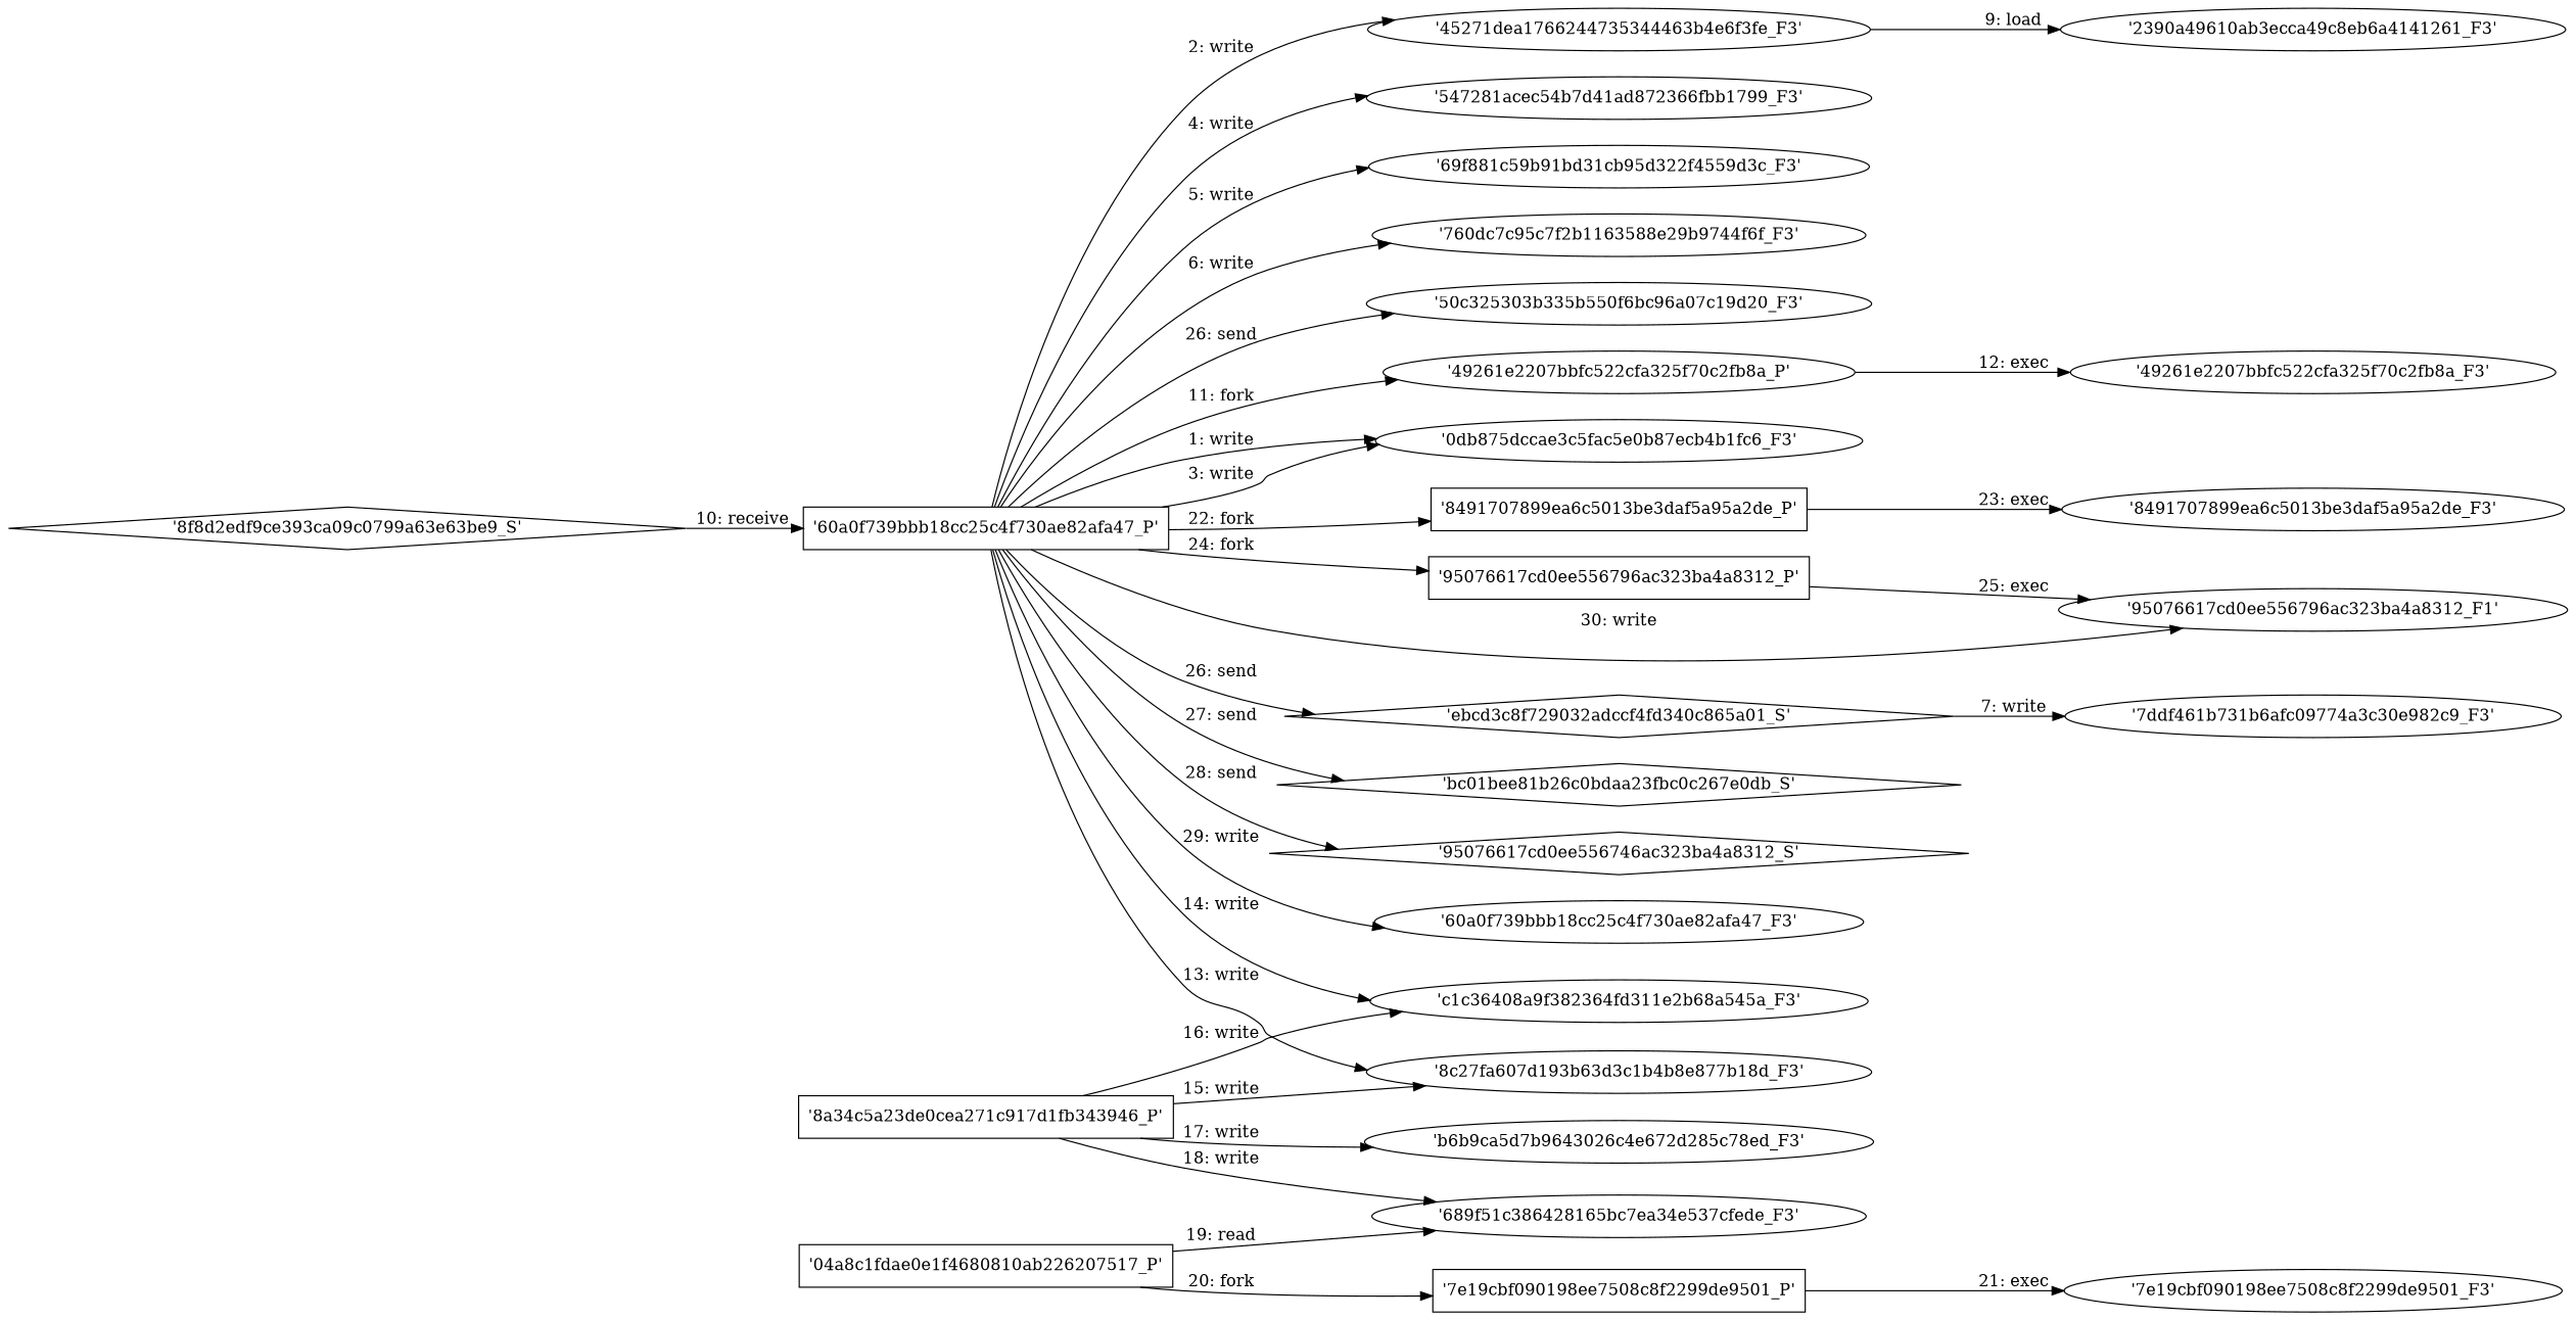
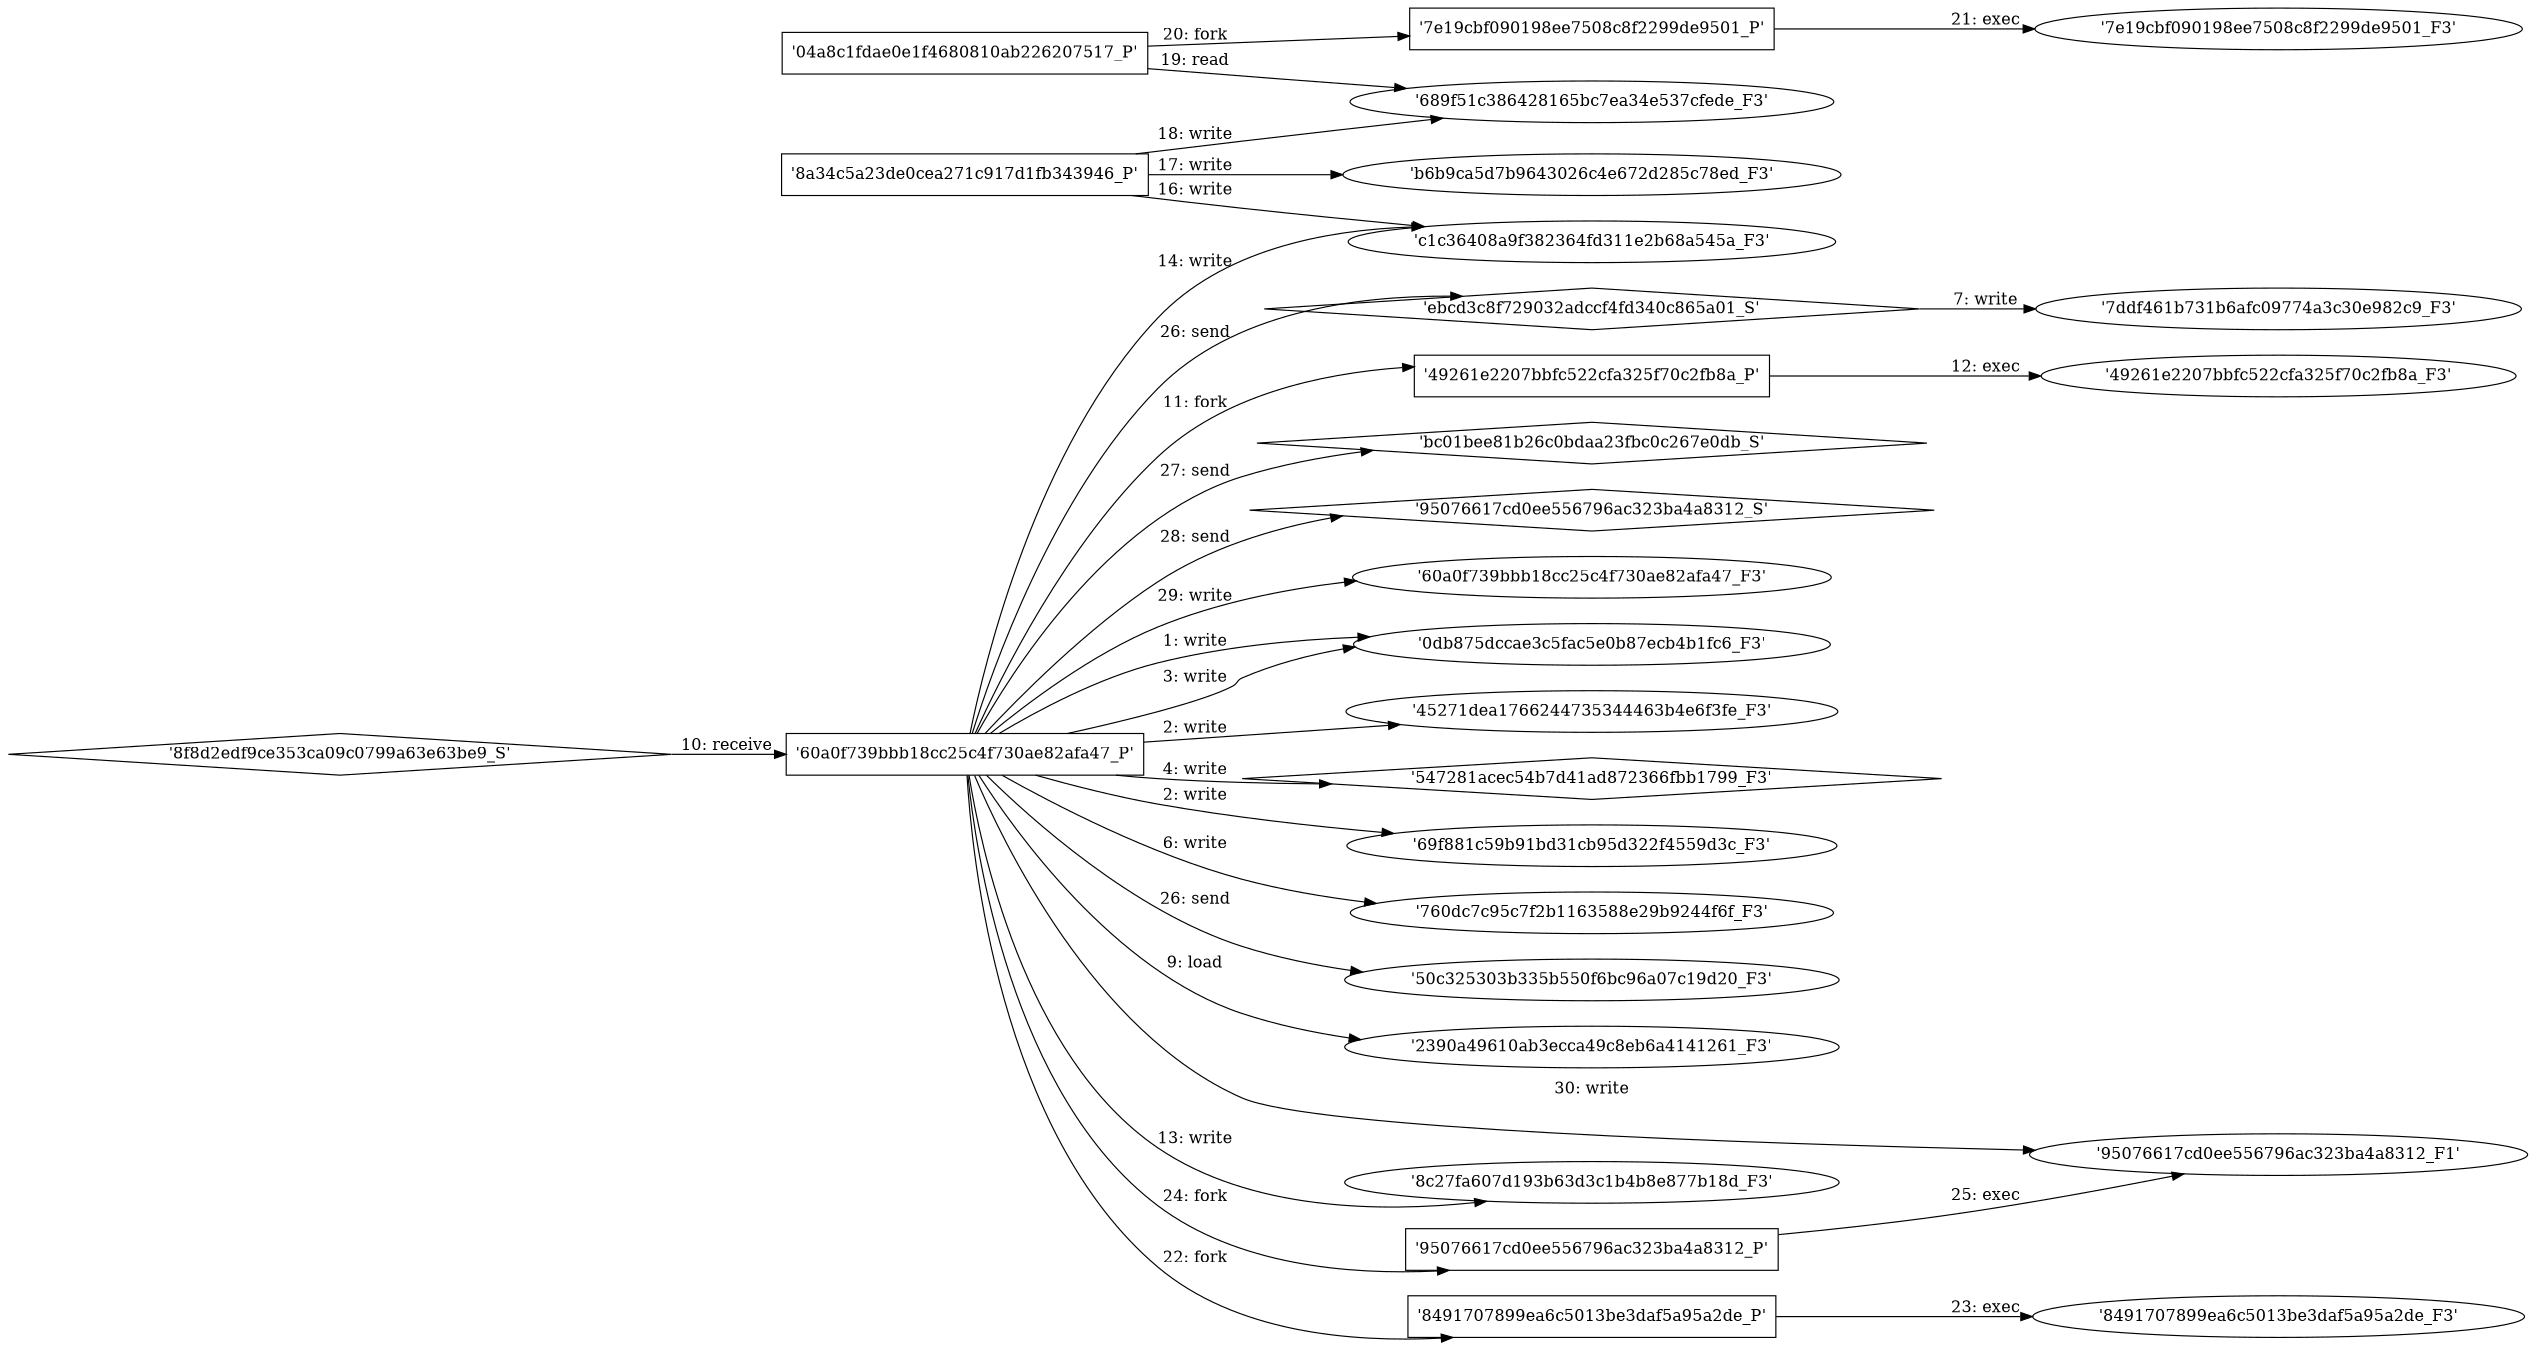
  digraph {
    engine=neato
    fixedsize=false
    fontsize=10
    nodesep=0.3
    rankdir=LR
    ranksep=0
    splines=true
    node [node_type=file shape=ellipse]
    "'60a0f739bbb18cc25c4f730ae82afa47_P'" [node_type=Process shape=box]
    "'0db875dccae3c5fac5e0b87ecb4b1fc6_F3'"
    "'45271dea1766244735344463b4e6f3fe_F3'"
-   "'547281acec54b7d41ad872366fbb1799_F3'"
+   "'547281acec54b7d41ad872366fbb1799_F3'" [shape=diamond]
    "'69f881c59b91bd31cb95d322f4559d3c_F3'"
-   "'760dc7c95c7f2b1163588e29b9244f6f_F3'" [label="'760dc7c95c7f2b1163588e29b9744f6f_F3'"]
+   "'760dc7c95c7f2b1163588e29b9244f6f_F3'"
    "'50c325303b335b550f6bc96a07c19d20_F3'"
    "'2390a49610ab3ecca49c8eb6a4141261_F3'"
-   "'49261e2207bbfc522cfa325f70c2fb8a_P'" [node_type=Process]
+   "'49261e2207bbfc522cfa325f70c2fb8a_P'" [node_type=Process shape=box]
    "'8c27fa607d193b63d3c1b4b8e877b18d_F3'"
    "'c1c36408a9f382364fd311e2b68a545a_F3'"
    "'8491707899ea6c5013be3daf5a95a2de_P'" [node_type=Process shape=box]
    "'95076617cd0ee556796ac323ba4a8312_P'" [node_type=Process shape=box]
    "'95076617cd0ee556796ac323ba4a8312_F1'"
    "'ebcd3c8f729032adccf4fd340c865a01_S'" [node_type=Socket shape=diamond]
    "'bc01bee81b26c0bdaa23fbc0c267e0db_S'" [node_type=Socket shape=diamond]
-   "'95076617cd0ee556796ac323ba4a8312_S'" [node_type=Socket shape=diamond label="'95076617cd0ee556746ac323ba4a8312_S'"]
+   "'95076617cd0ee556796ac323ba4a8312_S'" [node_type=Socket shape=diamond]
    "'60a0f739bbb18cc25c4f730ae82afa47_F3'"
    "'49261e2207bbfc522cfa325f70c2fb8a_F3'" [node_type=File]
    "'8491707899ea6c5013be3daf5a95a2de_F3'" [node_type=File]
    "'7ddf461b731b6afc09774a3c30e982c9_F3'"
-   "'8f8d2edf9ce393ca09c0799a63e63be9_S'" [node_type=Socket shape=diamond]
+   "'8f8d2edf9ce393ca09c0799a63e63be9_S'" [node_type=Socket shape=diamond label="'8f8d2edf9ce353ca09c0799a63e63be9_S'"]
    "'8a34c5a23de0cea271c917d1fb343946_P'" [node_type=Process shape=box]
    "'b6b9ca5d7b9643026c4e672d285c78ed_F3'"
    "'689f51c386428165bc7ea34e537cfede_F3'"
    "'04a8c1fdae0e1f4680810ab226207517_P'" [node_type=Process shape=box]
    "'7e19cbf090198ee7508c8f2299de9501_P'" [node_type=Process shape=box]
    "'7e19cbf090198ee7508c8f2299de9501_F3'" [node_type=File]
    "'60a0f739bbb18cc25c4f730ae82afa47_P'" -> "'0db875dccae3c5fac5e0b87ecb4b1fc6_F3'" [label="1: write"]
    "'60a0f739bbb18cc25c4f730ae82afa47_P'" -> "'0db875dccae3c5fac5e0b87ecb4b1fc6_F3'" [label="3: write"]
    "'60a0f739bbb18cc25c4f730ae82afa47_P'" -> "'45271dea1766244735344463b4e6f3fe_F3'" [label="2: write"]
    "'60a0f739bbb18cc25c4f730ae82afa47_P'" -> "'547281acec54b7d41ad872366fbb1799_F3'" [label="4: write"]
-   "'60a0f739bbb18cc25c4f730ae82afa47_P'" -> "'69f881c59b91bd31cb95d322f4559d3c_F3'" [label="5: write"]
+   "'60a0f739bbb18cc25c4f730ae82afa47_P'" -> "'69f881c59b91bd31cb95d322f4559d3c_F3'" [label="2: write"]
    "'60a0f739bbb18cc25c4f730ae82afa47_P'" -> "'760dc7c95c7f2b1163588e29b9244f6f_F3'" [label="6: write"]
    "'60a0f739bbb18cc25c4f730ae82afa47_P'" -> "'50c325303b335b550f6bc96a07c19d20_F3'" [label="26: send"]
-   "'45271dea1766244735344463b4e6f3fe_F3'" -> "'2390a49610ab3ecca49c8eb6a4141261_F3'" [label="9: load"]
+   "'60a0f739bbb18cc25c4f730ae82afa47_P'" -> "'2390a49610ab3ecca49c8eb6a4141261_F3'" [label="9: load"]
    "'60a0f739bbb18cc25c4f730ae82afa47_P'" -> "'49261e2207bbfc522cfa325f70c2fb8a_P'" [label="11: fork"]
    "'60a0f739bbb18cc25c4f730ae82afa47_P'" -> "'8c27fa607d193b63d3c1b4b8e877b18d_F3'" [label="13: write"]
    "'60a0f739bbb18cc25c4f730ae82afa47_P'" -> "'c1c36408a9f382364fd311e2b68a545a_F3'" [label="14: write"]
    "'60a0f739bbb18cc25c4f730ae82afa47_P'" -> "'8491707899ea6c5013be3daf5a95a2de_P'" [label="22: fork"]
    "'60a0f739bbb18cc25c4f730ae82afa47_P'" -> "'95076617cd0ee556796ac323ba4a8312_P'" [label="24: fork"]
    "'60a0f739bbb18cc25c4f730ae82afa47_P'" -> "'95076617cd0ee556796ac323ba4a8312_F1'" [label="30: write"]
    "'60a0f739bbb18cc25c4f730ae82afa47_P'" -> "'ebcd3c8f729032adccf4fd340c865a01_S'" [label="26: send"]
    "'60a0f739bbb18cc25c4f730ae82afa47_P'" -> "'bc01bee81b26c0bdaa23fbc0c267e0db_S'" [label="27: send"]
    "'60a0f739bbb18cc25c4f730ae82afa47_P'" -> "'95076617cd0ee556796ac323ba4a8312_S'" [label="28: send"]
    "'60a0f739bbb18cc25c4f730ae82afa47_P'" -> "'60a0f739bbb18cc25c4f730ae82afa47_F3'" [label="29: write"]
    "'49261e2207bbfc522cfa325f70c2fb8a_P'" -> "'49261e2207bbfc522cfa325f70c2fb8a_F3'" [label="12: exec"]
    "'8491707899ea6c5013be3daf5a95a2de_P'" -> "'8491707899ea6c5013be3daf5a95a2de_F3'" [label="23: exec"]
    "'95076617cd0ee556796ac323ba4a8312_P'" -> "'95076617cd0ee556796ac323ba4a8312_F1'" [label="25: exec"]
    "'ebcd3c8f729032adccf4fd340c865a01_S'" -> "'7ddf461b731b6afc09774a3c30e982c9_F3'" [label="7: write"]
    "'8f8d2edf9ce393ca09c0799a63e63be9_S'" -> "'60a0f739bbb18cc25c4f730ae82afa47_P'" [label="10: receive"]
-   "'8a34c5a23de0cea271c917d1fb343946_P'" -> "'8c27fa607d193b63d3c1b4b8e877b18d_F3'" [label="15: write"]
    "'8a34c5a23de0cea271c917d1fb343946_P'" -> "'c1c36408a9f382364fd311e2b68a545a_F3'" [label="16: write"]
    "'8a34c5a23de0cea271c917d1fb343946_P'" -> "'b6b9ca5d7b9643026c4e672d285c78ed_F3'" [label="17: write"]
    "'8a34c5a23de0cea271c917d1fb343946_P'" -> "'689f51c386428165bc7ea34e537cfede_F3'" [label="18: write"]
    "'04a8c1fdae0e1f4680810ab226207517_P'" -> "'689f51c386428165bc7ea34e537cfede_F3'" [label="19: read"]
    "'04a8c1fdae0e1f4680810ab226207517_P'" -> "'7e19cbf090198ee7508c8f2299de9501_P'" [label="20: fork"]
    "'7e19cbf090198ee7508c8f2299de9501_P'" -> "'7e19cbf090198ee7508c8f2299de9501_F3'" [label="21: exec"]
  }
